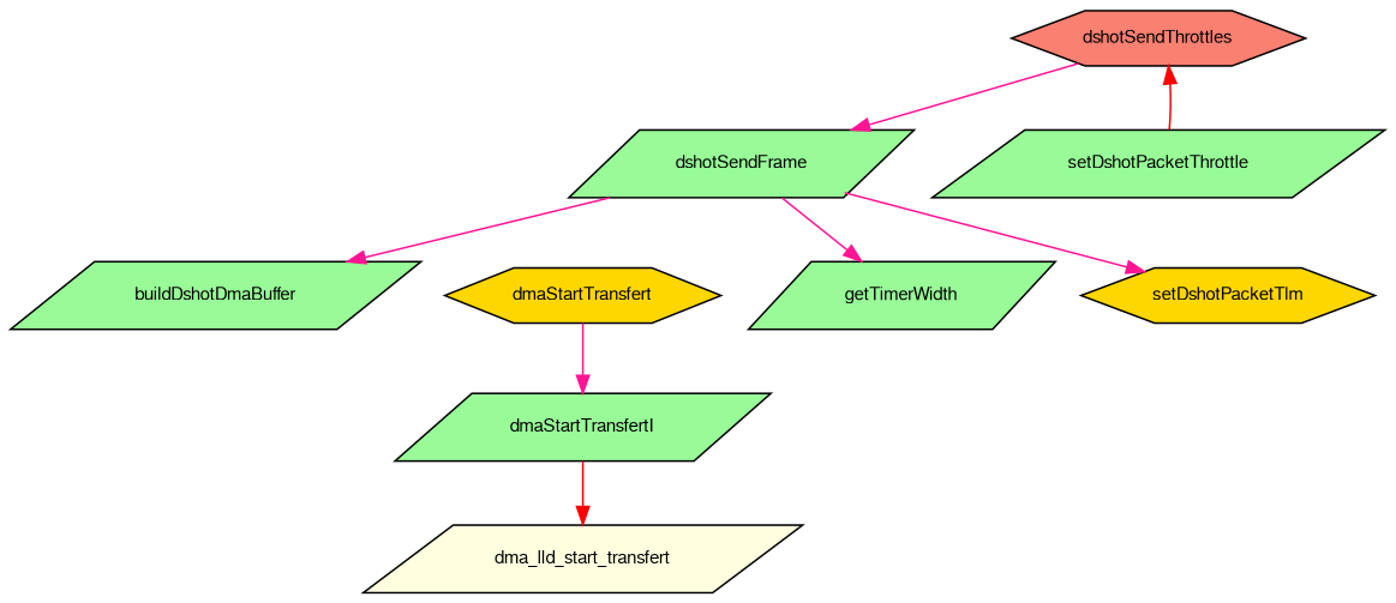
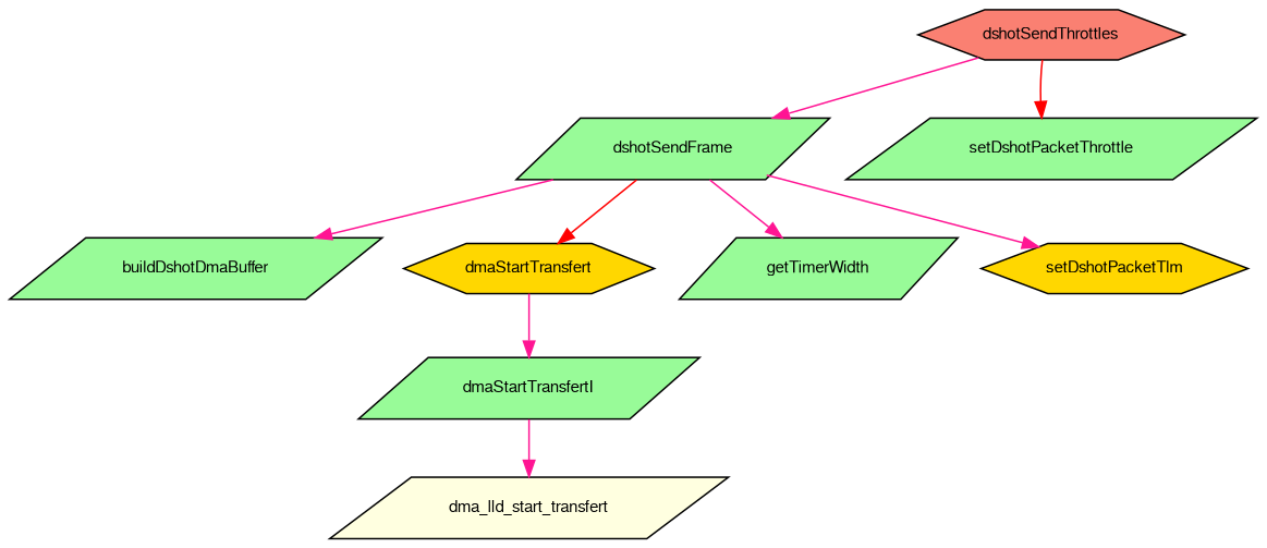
  digraph {
    rankdir=TB
    node [color=black fillcolor=palegreen fontname=FreeSans fontsize=10 shape=parallelogram style=filled]
    edge [color=deeppink fontname=FreeSans fontsize=10 labelfontname=FreeSans labelfontsize=10 style=solid]
    n1 [fillcolor=salmon fontcolor=black height=0.2 label=dshotSendThrottles shape=hexagon width=0.4]
    n2 [height=0.2 label=dshotSendFrame width=0.4]
    n3 [height=0.2 label=setDshotPacketThrottle width=0.4]
    n4 [height=0.2 label=buildDshotDmaBuffer width=0.4]
    n5 [fillcolor=gold height=0.2 label=dmaStartTransfert shape=hexagon width=0.4]
    n6 [height=0.2 label=getTimerWidth width=0.4]
    n7 [fillcolor=gold height=0.2 label=setDshotPacketTlm shape=hexagon width=0.4]
    n8 [height=0.2 label=dmaStartTransfertI width=0.4]
    n9 [fillcolor=lightyellow height=0.2 label=dma_lld_start_transfert width=0.4]
    n1 -> n2
-   n3 -> n1 [color=red]
+   n1 -> n3 [color=red]
    n2 -> n4
+   n2 -> n5 [color=red]
    n2 -> n6
    n2 -> n7
    n5 -> n8
-   n8 -> n9 [color=red]
+   n8 -> n9
  }
